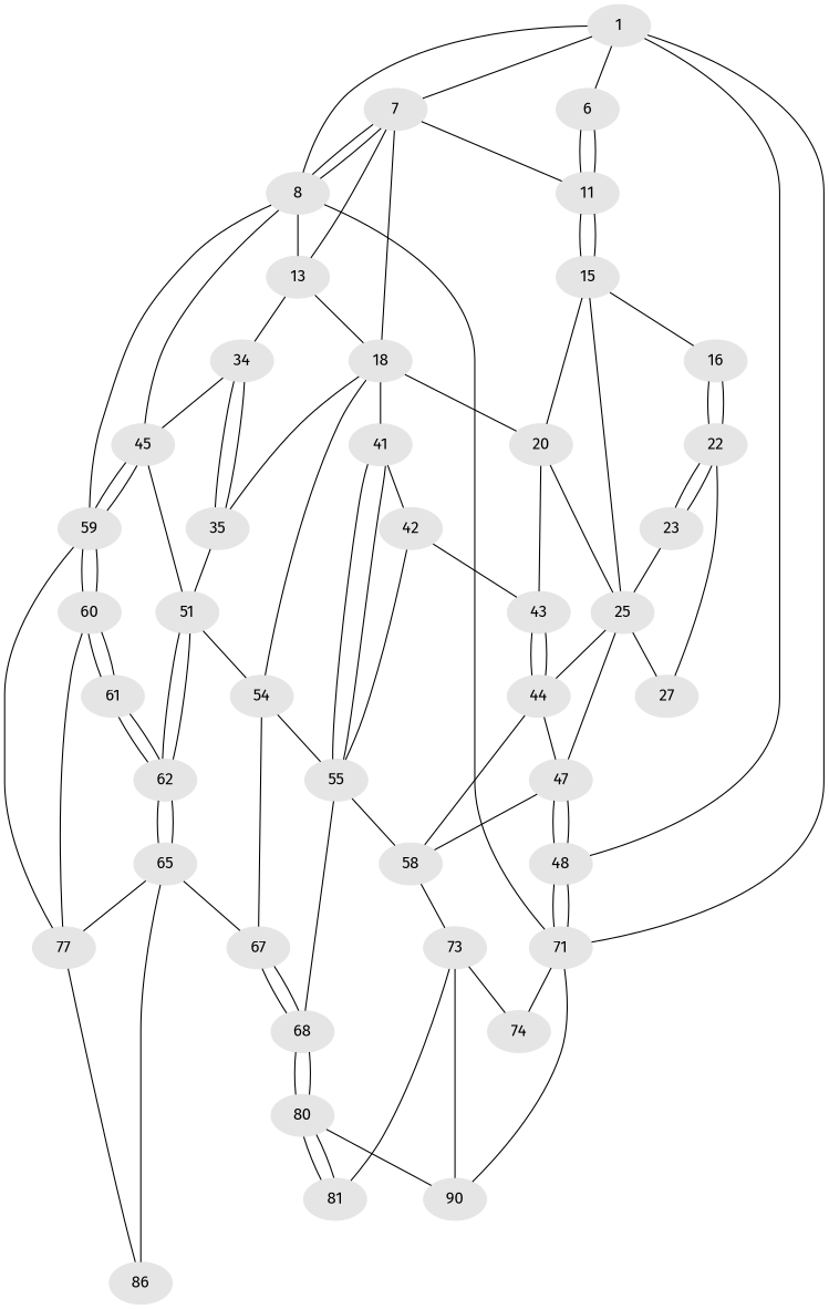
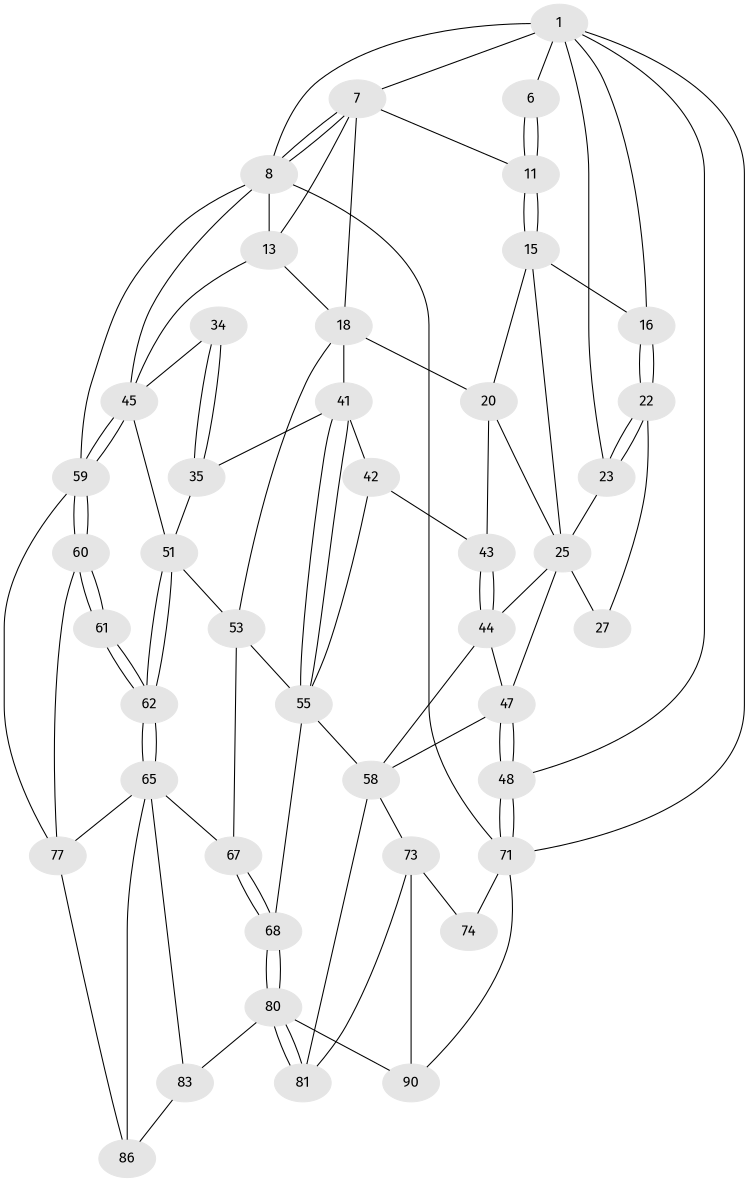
  graph {
    fontname="Fira Sans"
    node [color=gray90 fontname="Fira Sans" style=filled]
    edge [fontname="Fira Sans"]
    1 [super="+5+2"]
    6
    7 [super="+9"]
    8 [super="+63+12"]
    16
    23 [super="+39"]
    48
    71 [super="+72"]
    11
    13 [super="+14"]
    18 [super="+19+28"]
    45 [super="+46"]
    59 [super="+64"]
    22
    25 [super="+26"]
    74
    90
    15 [super="+21"]
    34
    20 [super="+29"]
    35
    41
-   53 [super="+54" label=54]
+   53 [super="+54"]
    51 [super="+52"]
    60 [super="+76"]
    77 [super="+78"]
    43
    27
    47 [super="+50"]
    44 [super="+49"]
    42
    55 [super="+56"]
    67
    58 [super="+69"]
    62
    68
    73 [super="+82"]
    81
    65 [super="+66+79"]
    80 [super="+84"]
    61
    86
+   83
    1 -- 6 [weight=2]
    1 -- 7
    1 -- 8
+   1 -- 16
+   1 -- 23
    1 -- 48
    1 -- 71
    6 -- 11
    6 -- 11
    7 -- 8
    7 -- 8
    7 -- 11
    7 -- 13
    7 -- 18
    8 -- 71
    8 -- 13
    8 -- 45
    8 -- 59
    16 -- 22
    16 -- 22
    23 -- 25
    48 -- 71
    48 -- 71
    71 -- 74
    71 -- 90
    11 -- 15
    11 -- 15
    13 -- 18
-   13 -- 34
+   13 -- 45
    18 -- 20 [weight=2]
-   18 -- 35
+   41 -- 35
    18 -- 41
    18 -- 53
    45 -- 59
    45 -- 59
    45 -- 51
    59 -- 60
    59 -- 60
    59 -- 77
    22 -- 23
    22 -- 23
    22 -- 27
    25 -- 27 [weight=2]
    25 -- 47
    25 -- 44
    15 -- 16
    15 -- 25
    15 -- 20
    34 -- 45
    34 -- 35
    34 -- 35
    20 -- 25 [weight=2]
    20 -- 43
    35 -- 51
    41 -- 42
    41 -- 55
    41 -- 55
    53 -- 55
    53 -- 67
    51 -- 53
    51 -- 62
    51 -- 62
    60 -- 77
    60 -- 61
    60 -- 61
    77 -- 86
    43 -- 44
    43 -- 44
    47 -- 48
    47 -- 48
    47 -- 58
    44 -- 47
    44 -- 58
    42 -- 43
    42 -- 55
    55 -- 58
    55 -- 68
    67 -- 68
    67 -- 68
    58 -- 73
+   58 -- 81
    62 -- 65
    62 -- 65
    68 -- 80
    68 -- 80
    73 -- 74 [weight=2]
    73 -- 90
    73 -- 81
    65 -- 77
    65 -- 67
    65 -- 86
+   65 -- 83
    80 -- 90
    80 -- 81
    80 -- 81
+   80 -- 83
    61 -- 62
    61 -- 62
+   83 -- 86
  }
